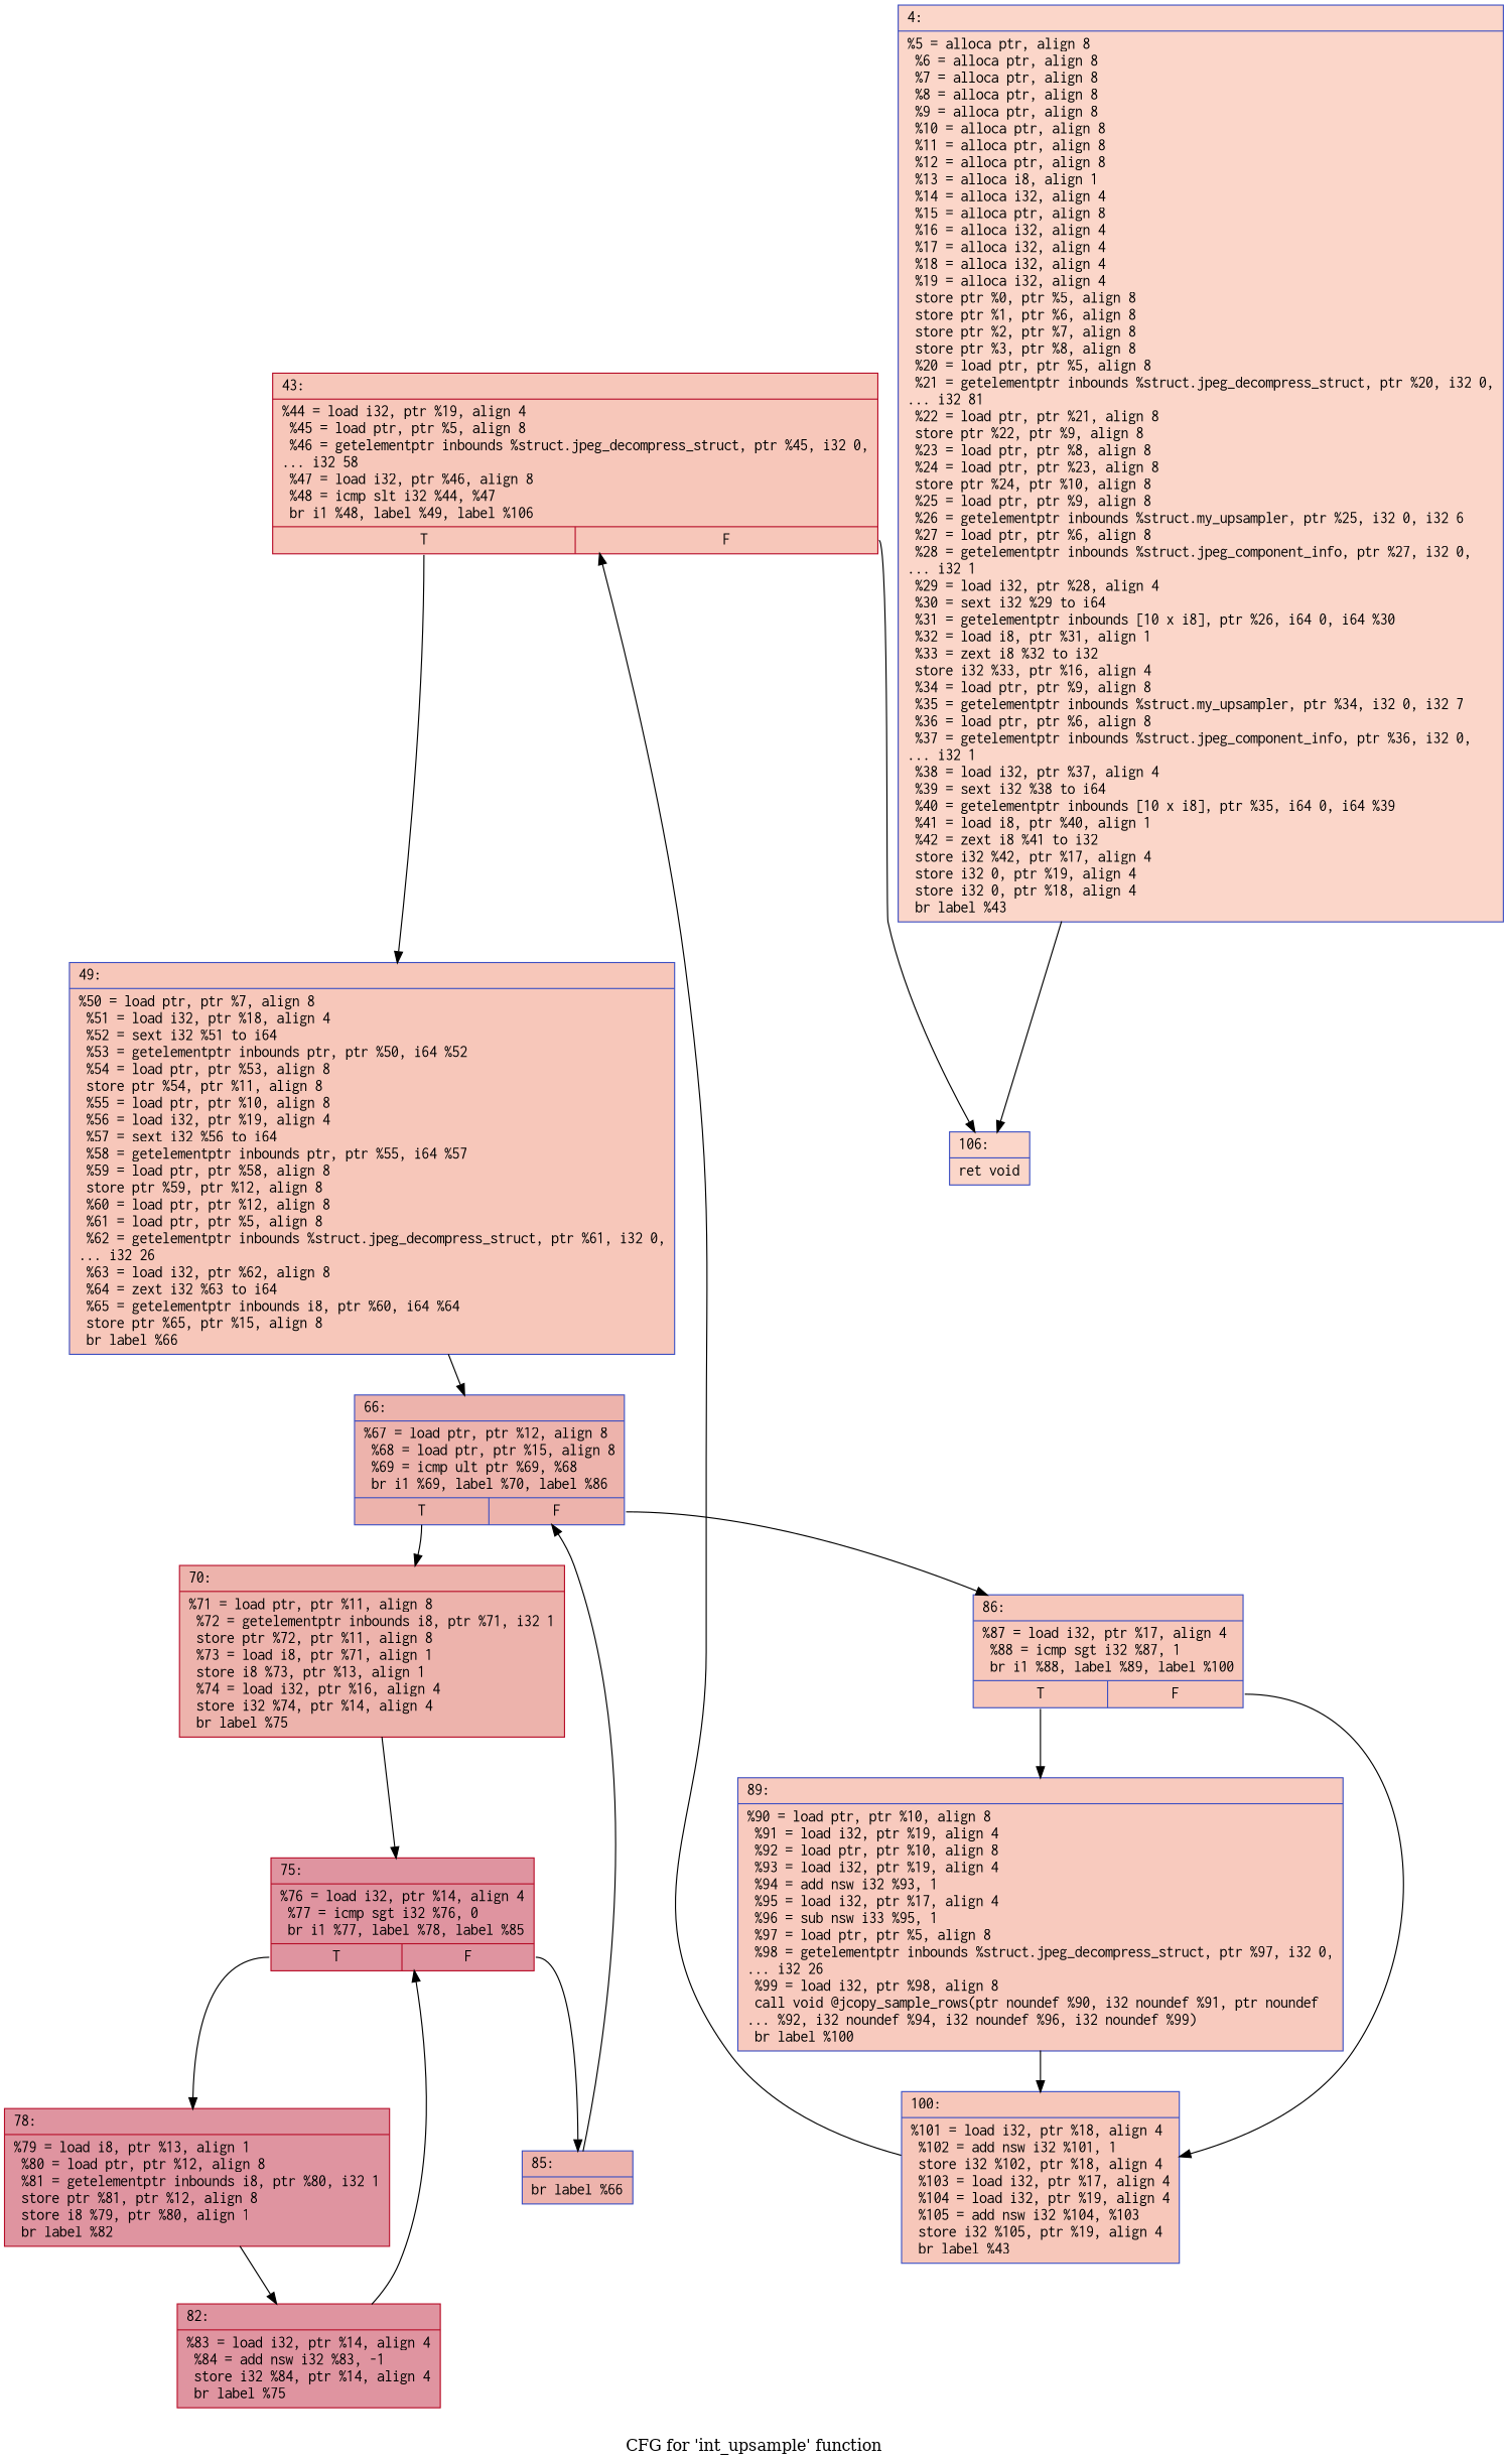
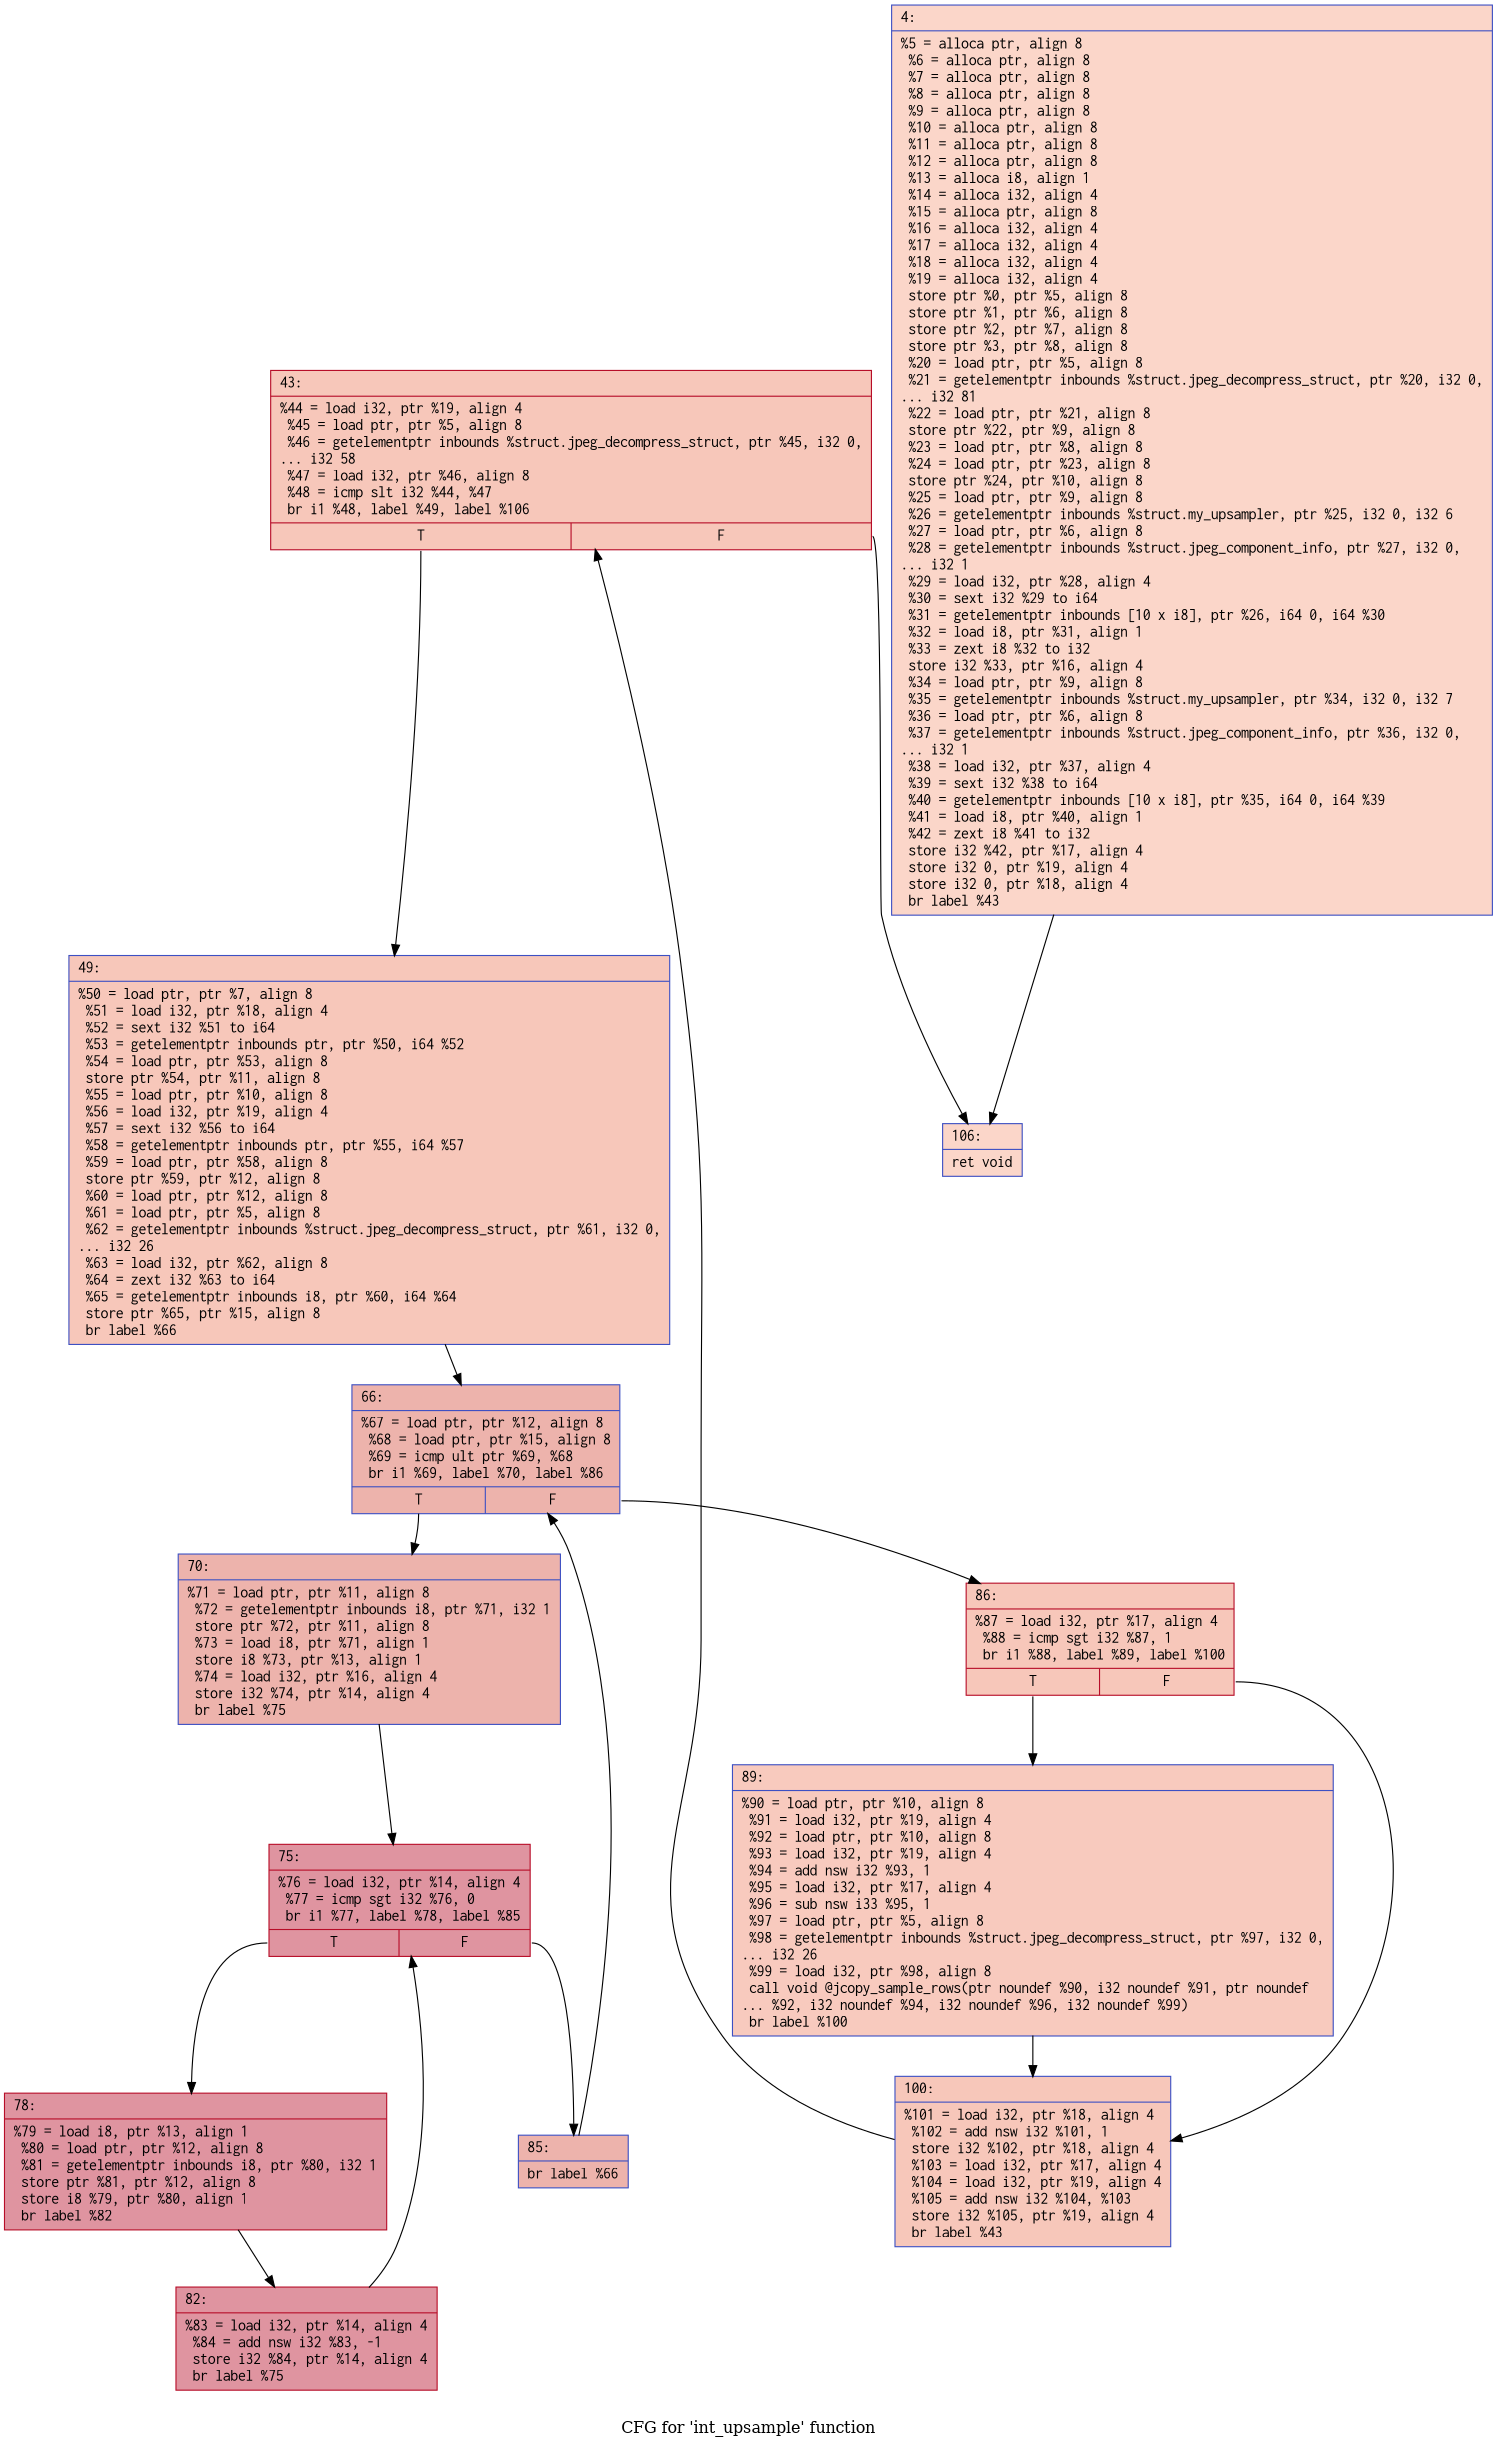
  digraph {
    label="CFG for 'int_upsample' function"
    node [color="#3d50c3ff" fillcolor="#ec7f6370" fontname=Courier shape=record style=filled]
    n1 [fillcolor="#f6a38570" label="{4:\l|  %5 = alloca ptr, align 8\l  %6 = alloca ptr, align 8\l  %7 = alloca ptr, align 8\l  %8 = alloca ptr, align 8\l  %9 = alloca ptr, align 8\l  %10 = alloca ptr, align 8\l  %11 = alloca ptr, align 8\l  %12 = alloca ptr, align 8\l  %13 = alloca i8, align 1\l  %14 = alloca i32, align 4\l  %15 = alloca ptr, align 8\l  %16 = alloca i32, align 4\l  %17 = alloca i32, align 4\l  %18 = alloca i32, align 4\l  %19 = alloca i32, align 4\l  store ptr %0, ptr %5, align 8\l  store ptr %1, ptr %6, align 8\l  store ptr %2, ptr %7, align 8\l  store ptr %3, ptr %8, align 8\l  %20 = load ptr, ptr %5, align 8\l  %21 = getelementptr inbounds %struct.jpeg_decompress_struct, ptr %20, i32 0,\l... i32 81\l  %22 = load ptr, ptr %21, align 8\l  store ptr %22, ptr %9, align 8\l  %23 = load ptr, ptr %8, align 8\l  %24 = load ptr, ptr %23, align 8\l  store ptr %24, ptr %10, align 8\l  %25 = load ptr, ptr %9, align 8\l  %26 = getelementptr inbounds %struct.my_upsampler, ptr %25, i32 0, i32 6\l  %27 = load ptr, ptr %6, align 8\l  %28 = getelementptr inbounds %struct.jpeg_component_info, ptr %27, i32 0,\l... i32 1\l  %29 = load i32, ptr %28, align 4\l  %30 = sext i32 %29 to i64\l  %31 = getelementptr inbounds [10 x i8], ptr %26, i64 0, i64 %30\l  %32 = load i8, ptr %31, align 1\l  %33 = zext i8 %32 to i32\l  store i32 %33, ptr %16, align 4\l  %34 = load ptr, ptr %9, align 8\l  %35 = getelementptr inbounds %struct.my_upsampler, ptr %34, i32 0, i32 7\l  %36 = load ptr, ptr %6, align 8\l  %37 = getelementptr inbounds %struct.jpeg_component_info, ptr %36, i32 0,\l... i32 1\l  %38 = load i32, ptr %37, align 4\l  %39 = sext i32 %38 to i64\l  %40 = getelementptr inbounds [10 x i8], ptr %35, i64 0, i64 %39\l  %41 = load i8, ptr %40, align 1\l  %42 = zext i8 %41 to i32\l  store i32 %42, ptr %17, align 4\l  store i32 0, ptr %19, align 4\l  store i32 0, ptr %18, align 4\l  br label %43\l}"]
    n2 [fillcolor="#f6a38570" label="{106:\l|  ret void\l}"]
    n3 [color="#b70d28ff" label="{43:\l|  %44 = load i32, ptr %19, align 4\l  %45 = load ptr, ptr %5, align 8\l  %46 = getelementptr inbounds %struct.jpeg_decompress_struct, ptr %45, i32 0,\l... i32 58\l  %47 = load i32, ptr %46, align 8\l  %48 = icmp slt i32 %44, %47\l  br i1 %48, label %49, label %106\l|{<s0>T|<s1>F}}"]
    n4 [label="{49:\l|  %50 = load ptr, ptr %7, align 8\l  %51 = load i32, ptr %18, align 4\l  %52 = sext i32 %51 to i64\l  %53 = getelementptr inbounds ptr, ptr %50, i64 %52\l  %54 = load ptr, ptr %53, align 8\l  store ptr %54, ptr %11, align 8\l  %55 = load ptr, ptr %10, align 8\l  %56 = load i32, ptr %19, align 4\l  %57 = sext i32 %56 to i64\l  %58 = getelementptr inbounds ptr, ptr %55, i64 %57\l  %59 = load ptr, ptr %58, align 8\l  store ptr %59, ptr %12, align 8\l  %60 = load ptr, ptr %12, align 8\l  %61 = load ptr, ptr %5, align 8\l  %62 = getelementptr inbounds %struct.jpeg_decompress_struct, ptr %61, i32 0,\l... i32 26\l  %63 = load i32, ptr %62, align 8\l  %64 = zext i32 %63 to i64\l  %65 = getelementptr inbounds i8, ptr %60, i64 %64\l  store ptr %65, ptr %15, align 8\l  br label %66\l}"]
    n5 [fillcolor="#d6524470" label="{66:\l|  %67 = load ptr, ptr %12, align 8\l  %68 = load ptr, ptr %15, align 8\l  %69 = icmp ult ptr %69, %68\l  br i1 %69, label %70, label %86\l|{<s0>T|<s1>F}}"]
-   n6 [color="#b70d28ff" fillcolor="#d6524470" label="{70:\l|  %71 = load ptr, ptr %11, align 8\l  %72 = getelementptr inbounds i8, ptr %71, i32 1\l  store ptr %72, ptr %11, align 8\l  %73 = load i8, ptr %71, align 1\l  store i8 %73, ptr %13, align 1\l  %74 = load i32, ptr %16, align 4\l  store i32 %74, ptr %14, align 4\l  br label %75\l}"]
-   n7 [label="{86:\l|  %87 = load i32, ptr %17, align 4\l  %88 = icmp sgt i32 %87, 1\l  br i1 %88, label %89, label %100\l|{<s0>T|<s1>F}}"]
+   n6 [fillcolor="#d6524470" label="{70:\l|  %71 = load ptr, ptr %11, align 8\l  %72 = getelementptr inbounds i8, ptr %71, i32 1\l  store ptr %72, ptr %11, align 8\l  %73 = load i8, ptr %71, align 1\l  store i8 %73, ptr %13, align 1\l  %74 = load i32, ptr %16, align 4\l  store i32 %74, ptr %14, align 4\l  br label %75\l}"]
+   n7 [color="#b70d28ff" label="{86:\l|  %87 = load i32, ptr %17, align 4\l  %88 = icmp sgt i32 %87, 1\l  br i1 %88, label %89, label %100\l|{<s0>T|<s1>F}}"]
    n8 [color="#b70d28ff" fillcolor="#b70d2870" label="{75:\l|  %76 = load i32, ptr %14, align 4\l  %77 = icmp sgt i32 %76, 0\l  br i1 %77, label %78, label %85\l|{<s0>T|<s1>F}}"]
    n9 [fillcolor="#ef886b70" label="{89:\l|  %90 = load ptr, ptr %10, align 8\l  %91 = load i32, ptr %19, align 4\l  %92 = load ptr, ptr %10, align 8\l  %93 = load i32, ptr %19, align 4\l  %94 = add nsw i32 %93, 1\l  %95 = load i32, ptr %17, align 4\l  %96 = sub nsw i33 %95, 1\l  %97 = load ptr, ptr %5, align 8\l  %98 = getelementptr inbounds %struct.jpeg_decompress_struct, ptr %97, i32 0,\l... i32 26\l  %99 = load i32, ptr %98, align 8\l  call void @jcopy_sample_rows(ptr noundef %90, i32 noundef %91, ptr noundef\l... %92, i32 noundef %94, i32 noundef %96, i32 noundef %99)\l  br label %100\l}"]
    n10 [label="{100:\l|  %101 = load i32, ptr %18, align 4\l  %102 = add nsw i32 %101, 1\l  store i32 %102, ptr %18, align 4\l  %103 = load i32, ptr %17, align 4\l  %104 = load i32, ptr %19, align 4\l  %105 = add nsw i32 %104, %103\l  store i32 %105, ptr %19, align 4\l  br label %43\l}"]
    n11 [color="#b70d28ff" fillcolor="#b70d2870" label="{78:\l|  %79 = load i8, ptr %13, align 1\l  %80 = load ptr, ptr %12, align 8\l  %81 = getelementptr inbounds i8, ptr %80, i32 1\l  store ptr %81, ptr %12, align 8\l  store i8 %79, ptr %80, align 1\l  br label %82\l}"]
    n12 [fillcolor="#d6524470" label="{85:\l|  br label %66\l}"]
    n13 [color="#b70d28ff" fillcolor="#b70d2870" label="{82:\l|  %83 = load i32, ptr %14, align 4\l  %84 = add nsw i32 %83, -1\l  store i32 %84, ptr %14, align 4\l  br label %75\l}"]
    n1 -> n2
    n3 -> n2 [tailport=s1]
    n3 -> n4 [tailport=s0]
    n4 -> n5
    n5 -> n6 [tailport=s0]
    n5 -> n7 [tailport=s1]
    n6 -> n8
    n7 -> n9 [tailport=s0]
    n7 -> n10 [tailport=s1]
    n8 -> n11 [tailport=s0]
    n8 -> n12 [tailport=s1]
    n9 -> n10
    n10 -> n3
    n11 -> n13
    n12 -> n5
    n13 -> n8
  }
